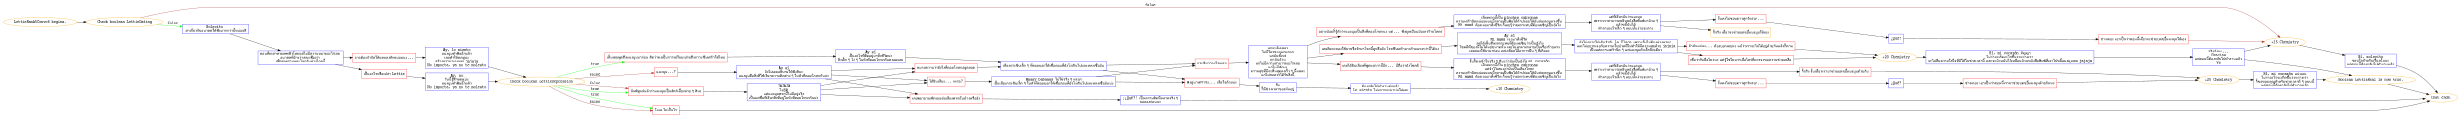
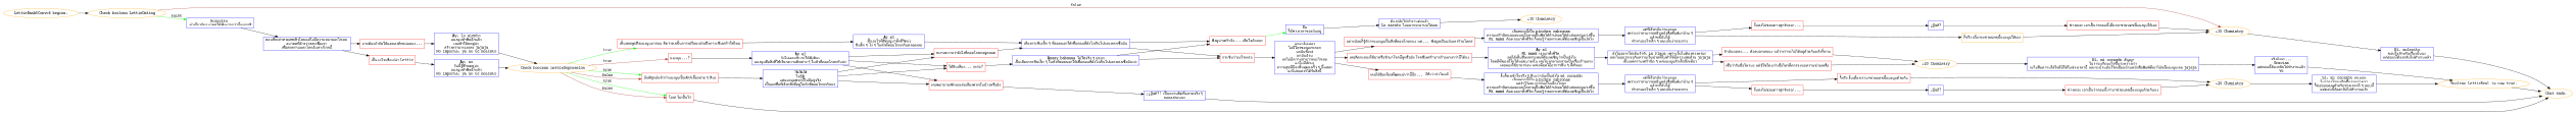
  digraph {
    fontname="Courier Prime"
    rankdir=LR
    node [color=blue fontname="Courier Prime" shape=box]
    edge [fontname="Courier Prime"]
    "LettieRank5Convo6 begins." [color=orange shape=""]
    n2 [color=orange label="Check boolean LettieDating" shape=""]
    n3 [label="Solecito \nเล่าเกี่ยวกับอนาคตให้ฟังมากกว่านี้หน่อยสิ"]
    n4 [color=orange label="+15 Chemistry" shape=""]
    n5 [label="ตอนที่เหล่าทวยเทพหิวโหยแต่ไม่มีความหมายอะไรเลย \nอนาคตที่อ้างว่าสละเพื่อเรา \nเพื่อสงครามและโลกอันห่างไกลนี้"]
    "Chat ends." [color=orange shape=""]
    n7 [color=red label="เป็นอะไรหรือเปล่า Lettie"]
    n8 [color=red label="อาจต้องจำกัดให้แคบลงสักหน่อยนะ..."]
    n9 [label="Ay, no\nวันนี้รู้สึกหดหู่น่ะ\nแมงมุมทำพิษอีกแล้ว\nNo importa, ya no te molesto"]
    n10 [label="Ay, lo siento\nแมงมุมทำพิษอีกแล้ว\nเลยทำให้หดหู่น่ะ\nสร้างดราม่าเฉยเลย jajaja\nNo importa, ya no te molesto"]
    n11 [color=orange label="Check boolean LettieDepression" shape=""]
    n12 [color=red label="เห็นเคยพูดถึงแมงมุมมาก่อน คิดว่าคงเป็นการเปรียบเปรยถึงภาวะซึมเศร้าใช่ไหม"]
    n13 [color=red label="นั่นพิสูจน์แล้วว่าแมงมุมเป็นสัตว์เลี้ยงห่วย ๆ สินะ"]
    n14 [color=red label="โอเค ไม่เป็นไร"]
    n15 [color=red label="แมงมุม...?"]
    n16 [label="Ay sí\nเป็นอะไรที่ติดอยู่มาทั้งชีวิตน่ะ\nสิ่งเล็ก ๆ โง่ ๆ ในหัวที่คอยโกหกกันตลอดเลย"]
    n17 [label="JAJAJA\nไม่รู้ดิ\nแต่แมงมุมพวกนี้ไม่มีอยู่จริง\nเป็นแค่ชื่อที่เรียกสิ่งที่อยู่ในหัวที่คอยโกหกกันน่ะ"]
    n18 [label="Ay sí\nยังไม่เคยอธิบายให้ฟังสินะ\nแมงมุมคือสิ่งที่ใช้เรียกความคิดต่าง ๆ ในหัวที่คอยโกหกกันน่ะ"]
    n19 [label="เสียงกระซิบเล็ก ๆ ที่คอยบอกให้เชื่อตอนที่ยังโง่เกินไปและหลงเชื่อมัน"]
    n20 [color=red label="หมายความว่ายังไงที่คอยโกหกอยู่ตลอด"]
    n21 [color=red label="ได้ยินเสียง... เหรอ?"]
    n22 [color=red label="เคยพยายามเพิกเฉยต่อเสียงพวกนั้นบ้างหรือยัง"]
    n23 [color=red label="กระซิบว่าอะไรเหรอ"]
    n24 [color=red label="ฟังดูน่าเศร้าจัง... เสียใจด้วยนะ"]
    n25 [label="Aaaay babaaas ไม่ใช่จริง ๆ หรอก\nเป็นเสียงกระซิบเล็ก ๆ ในหัวที่คอยบอกให้เชื่อตอนที่ยังโง่เกินไปและหลงเชื่อมันน่ะ"]
    n26 [label="¡¿Qué?! เป็นความคิดที่ฉลาดจริง ๆ\nขอลองก่อนนะ"]
    n27 [label="แกจะล้มเหลว\nไม่มีใครชอบแกหรอก\nแกมันขี้เหร่\nแกมันอ้วน\nแกไม่มีความสามารถอะไรเลย\nแกไม่มีทักษะ\nความสุขที่มีจะสิ้นสุดลงเร็ว ๆ นี้แหละ\nแกไม่สมควรได้รับสิ่งนี้"]
    n28 [label="อืม\nก็มีช่วงเวลาของมันอยู่"]
    n29 [color=red label="อย่างน้อยก็รู้ตัวว่าแมงมุมเป็นสิ่งที่คอยโกหกนะ แต่... ฟังดูเหมือนมันเลวร้ายโคตร"]
    n30 [color=red label="เคยได้ยินเสียงที่พูดแย่กว่านี้อีก... นี่ถือว่ายังโชคดี"]
    n31 [color=red label="เคยคิดจะลองใช้ยาหรือรักษาโรคนี้ดูหรือยัง โรคซึมเศร้าอาจร้ายแรงกว่านี้ได้นะ"]
    n32 [label="ต้องกลับไปทำงานต่อแล้ว\nLo siento ไม่อยากจะมาบ่นใส่เลย"]
    n33 [label="เสียงพวกนี้เป็น pinches cabronas\nความเศร้านิดหน่อยแบบนี้กลายเป็นพิษได้ถ้าปล่อยให้มันส่งผลรุนแรงขึ้น \nMi mamá ต้องเจอมาทั้งชีวิต ก็เลยรู้ว่าผลกระทบที่ต้องเผชิญเป็นยังไง"]
    n34 [label="งั้นก็คงเข้าใจจริง ๆ สินะว่ามันเป็นยังไง mi corazón\nเสียงพวกนี้เป็น pinches cabronas\nแต่จำไว้เสมอว่ามันเป็นเสียงโกหก\nความเศร้านิดหน่อยแบบนี้กลายเป็นพิษได้ถ้าปล่อยให้มันส่งผลรุนแรงขึ้น \nMi mamá ต้องเจอมาทั้งชีวิต ก็เลยรู้ว่าผลกระทบที่ต้องเผชิญเป็นยังไง"]
    n35 [label="Ay sí\nMi mamá เจอมาทั้งชีวิต \nเลยได้เห็นถึงผลกระทบที่ต้องเผชิญว่าเป็นยังไง\nโชคดีที่ของนี่ไม่ได้แย่ขนาดนั้น เลยไม่ลุกลามกลายเป็นเรื่องร้ายแรง\nเคยลองใช้ยามาก่อน แต่เกลียดไอ้อาการมึน ๆ ที่เกิดอะ"]
    n36 [color=orange label="+10 Chemistry" shape=""]
    n37 [label="แต่ที่เรียกมันว่าแมงมุม \nเพราะเราสามารถหยิบหนังสือพิมพ์มาม้วน ๆ\nแล้วขยี้มันได้\nทำลายอะไรเล็ก ๆ แบบนั้นง่ายจะตาย"]
    n38 [label="แต่ที่เรียกมันว่าแมงมุม \nเพราะเราสามารถหยิบหนังสือพิมพ์มาม้วน ๆ\nแล้วขยี้มันได้\nทำลายอะไรเล็ก ๆ แบบนั้นง่ายจะตาย"]
    n39 [label="ยังไม่อยากไปเต้นรำกับ La Flaca เพราะงั้นไม่ต้องห่วงหรอก \nและไม่อยากเจอกับความเจ็บปวดที่ไม่ทำให้มีความสุขด้วย jajaja\nเป็นแค่ความเศร้านิด ๆ แค่แมงมุมตัวเล็กนิดเดียว"]
    n40 [color=red label="งั้นคงไม่ชอบดาวศุกร์หรอก..."]
    n41 [color=orange label="ก็จริง เดี๋ยวจะช่วยบดขยี้แมงมุมให้เอง"]
    n42 [color=red label="งั้นคงไม่ชอบดาวศุกร์หรอก..."]
    n43 [color=red label="ก็จริง งั้นเดี๋ยวเรามาช่วยบดขยี้แมงมุมด้วยกัน"]
    n44 [color=red label="เชื่อว่ารับมือไหวนะ แต่รู้ใช่ไหมว่าเมื่อไหร่ที่ควรจะขอความช่วยเหลือ"]
    n45 [color=red label="ถ้ามันแย่ลง... ต้องบอกเลยนะ แม้ว่าเราจะไม่ได้อยู่ด้วยกันแล้วก็ตาม"]
    n46 [label="¿Qué?"]
    n47 [label="¿Qué?"]
    n48 [color=orange label="+20 Chemistry" shape=""]
    n49 [color=orange label="+20 Chemistry" shape=""]
    n50 [color=red label="ช่างเถอะ เอาเป็นว่าตอนนี้เดี๋ยวจะช่วยบดขยี้แมงมุมให้เอง"]
    n51 [label="Sí, solecito\nขอบใจสำหรับเรื่องนั้นนะ\nแต่ตอนนี้ต้องกลับไปทำงานแล้ว"]
    n52 [color=red label="ช่างเถอะ เอาเป็นว่าตอนนี้เรามาช่วยบดขยี้แมงมุมด้วยกันนะ"]
    n53 [label="Sí, mi corazón แน่นอน\nไม่ว่าอะไรจะเกิดขึ้นระหว่างเรา\nก็ขอขอบคุณสำหรับช่วงเวลาดี ๆ แบบนี้\nแต่ตอนนี้ต้องกลับไปทำงานแล้ว"]
    n54 [label="Sí, mi corazón สัญญา\nไม่ว่าจะเกิดอะไรขึ้นระหว่างเรา\nจะไม่ลืมความใส่ใจที่มีให้ในช่วงเวลานี้ และจะม้วนมันไว้เหมือนม้วนหนังสือพิมพ์ที่เอาไปขยี้แมงมุมเลย jajaja"]
    n55 [color=orange label="Boolean LettieReal is now true." shape=""]
    n56 [label="จริงจังนะ...\nGracias\nแต่ตอนนี้ต้องกลับไปทำงานแล้ว\nVe"]
    "LettieRank5Convo6 begins." -> n2
    n2 -> n3 [color=green label=false]
    n2 -> n4 [color=brown label=false]
    n3 -> n5
    n4 -> n51
    n5 -> n7
    n5 -> n8
    n7 -> n9
    n8 -> n10
    n9 -> n11
    n10 -> n11
    n11 -> n12 [color=green label=true]
    n11 -> n13 [color=green label=true]
    n11 -> n13 [color=brown label=false]
    n11 -> n14 [color=green label=true]
    n11 -> n14 [color=brown label=false]
-   n11 -> n15 [color=brown label=false]
+   n11 -> n15 [color=brown label=true]
    n12 -> n16
    n13 -> n17
    n14 -> "Chat ends."
    n15 -> n18
    n16 -> n19
    n17 -> n20
    n17 -> n21
    n17 -> n22
    n18 -> n20
    n18 -> n21
    n18 -> n22
    n19 -> n23
    n19 -> n24
    n20 -> n19
    n21 -> n25
    n22 -> n26
    n23 -> n27
-   n24 -> n28
+   n24 -> n28 [color=green]
    n25 -> n23
    n25 -> n24
    n26 -> "Chat ends."
    n27 -> n29
    n27 -> n30
    n27 -> n31
    n28 -> n32
    n29 -> n33
    n30 -> n34
    n31 -> n35
    n32 -> n36
    n33 -> n37
    n34 -> n38
    n35 -> n39
    n37 -> n40
    n37 -> n41
    n38 -> n42
    n38 -> n43
    n39 -> n44
    n39 -> n45
    n40 -> n46
-   n56 -> n4
+   n41 -> n4
    n42 -> n47
    n43 -> n48
    n44 -> n49
    n45 -> n49
    n46 -> n50
    n47 -> n52
    n48 -> n53
    n49 -> n54
-   n50 -> n4 [color=brown]
+   n50 -> n4
    n51 -> "Chat ends."
    n52 -> n48
    n53 -> n55
    n54 -> n56
    n55 -> "Chat ends."
    n56 -> n55
  }
